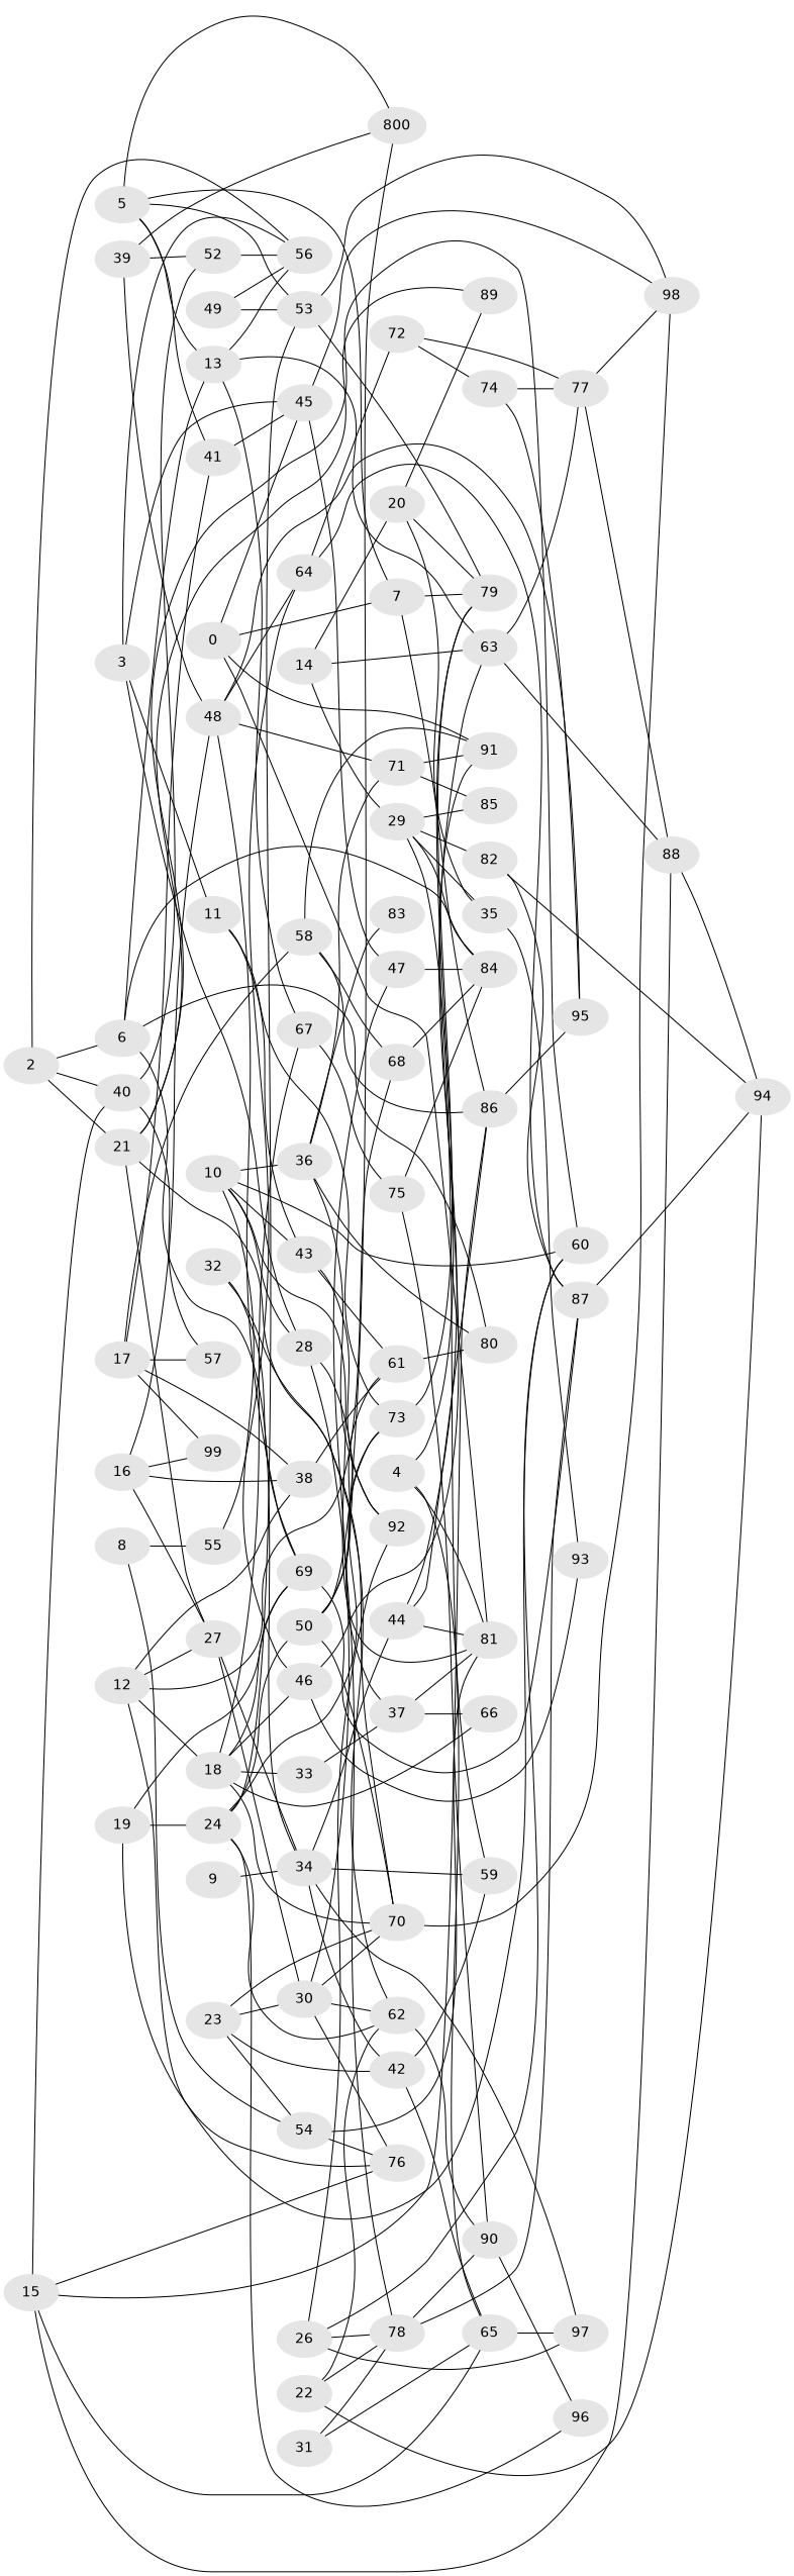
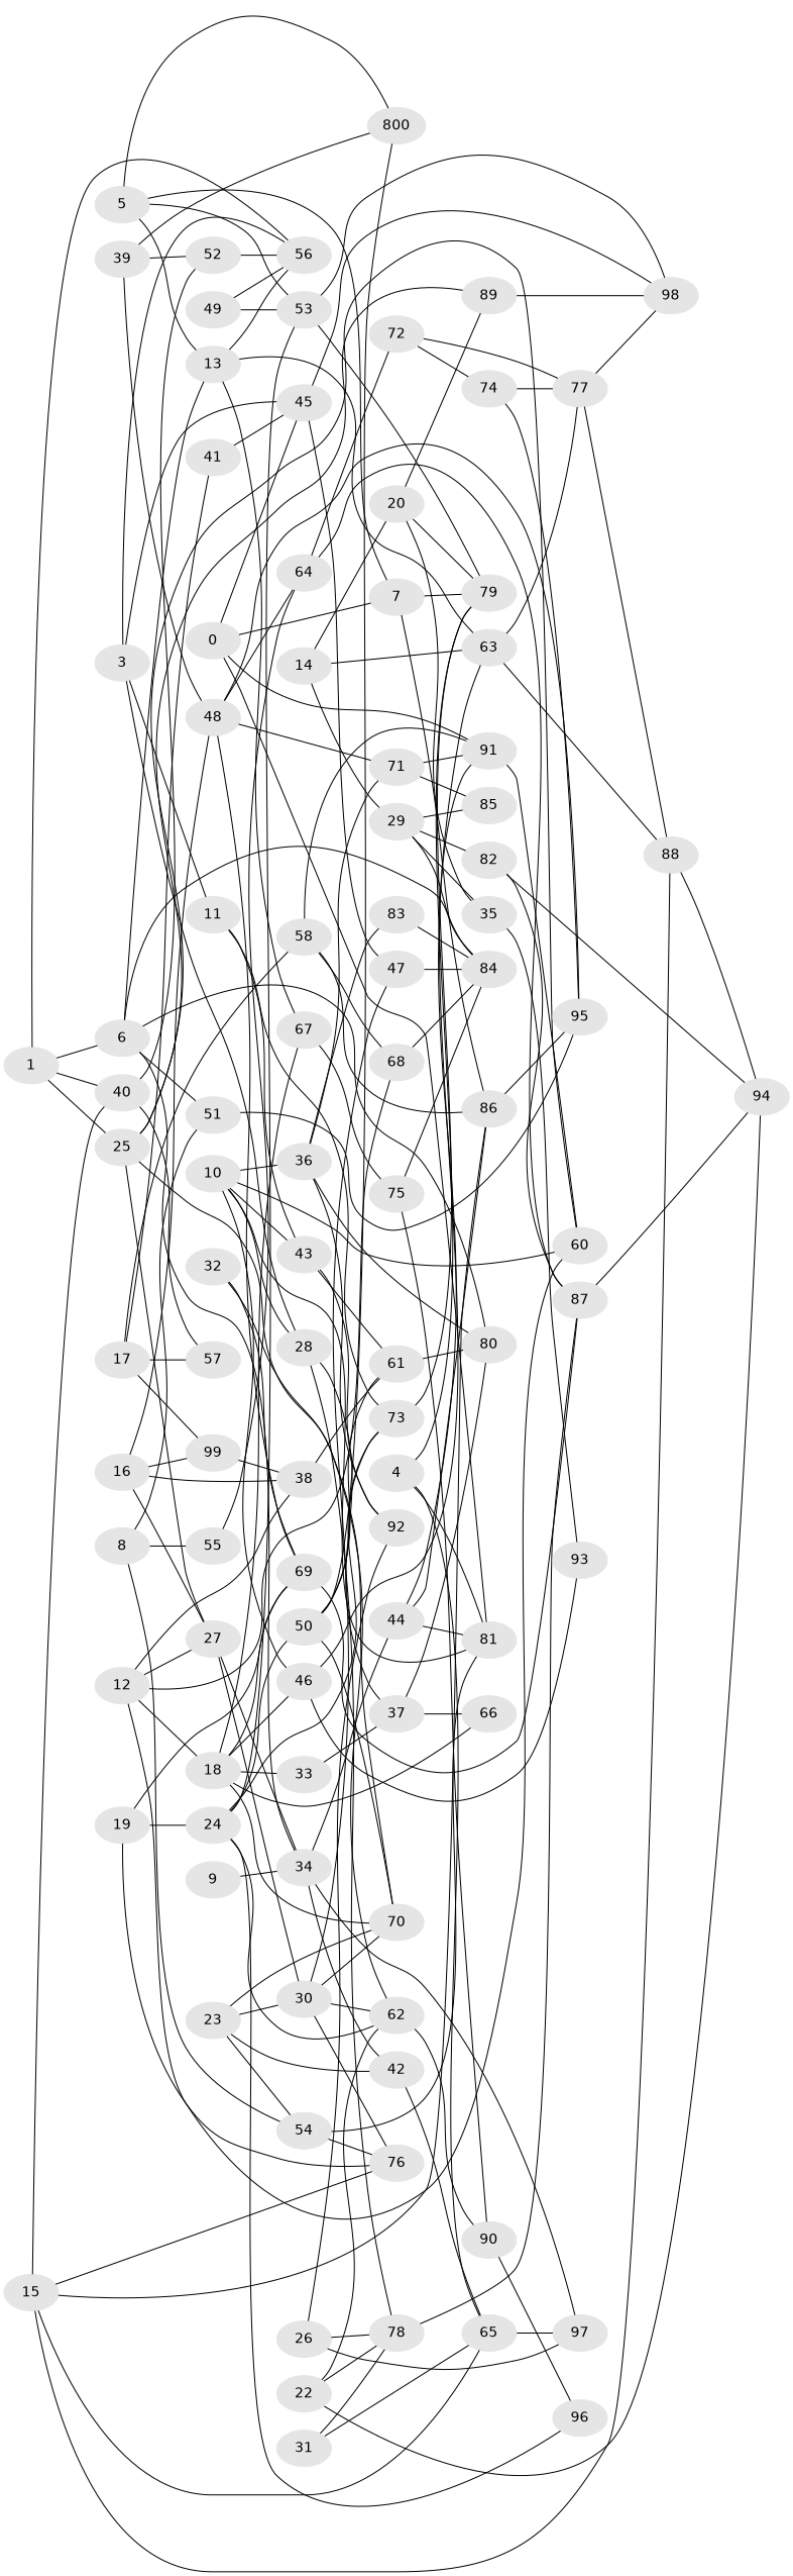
  graph {
    fontname="DejaVu Sans"
    rankdir=LR
    node [color=gray90 fontname="DejaVu Sans" style=filled]
    edge [fontname="DejaVu Sans"]
-   1 [label=2]
+   1
    6
-   25 [label=21]
+   25
    40
    56
    13
    34
+   51
    80
    84
    60
    27
    89
    62
    57
    52
    n17 [label=0]
    7
    45
    81
    91
    79
    86
    98
    47
    3
    11
    28
    43
    73
    78
    37
    4
    65
    97
    5
    41
    53
    n39 [label=800]
    63
    67
    42
-   59
    44
    95
    8
    54
    55
    76
    64
    9
    10
    36
    46
    92
    71
    83
    61
    93
    12
    18
    38
    68
    33
    66
    69
    70
    30
    88
    77
    75
    14
    20
    29
    35
    82
    85
    15
    94
    16
    48
    99
    17
    58
    87
    19
    24
    50
    96
    22
    26
    90
    23
    31
    32
    39
    72
    49
    74
    1 -- 6
    1 -- 25
    1 -- 40
    1 -- 56
    6 -- 13
    6 -- 34
+   6 -- 51
    6 -- 80
    6 -- 84
    25 -- 60
    25 -- 27
    25 -- 89
    25 -- 62
    40 -- 57
    40 -- 52
    13 -- 56
    13 -- 63
    13 -- 67
    34 -- 97
    34 -- 42
-   34 -- 59
    34 -- 44
+   51 -- 95
    27 -- 34
    27 -- 30
-   70 -- 98
+   89 -- 98
    62 -- 90
    52 -- 56
    n17 -- 7
    n17 -- 45
    n17 -- 81
    n17 -- 91
    7 -- 79
    7 -- 86
    45 -- 98
    45 -- 47
    86 -- 95
    47 -- 84
    3 -- 56
    3 -- 45
    3 -- 11
    3 -- 28
    11 -- 43
    11 -- 73
    28 -- 78
    28 -- 37
    43 -- 92
    43 -- 61
    73 -- 79
    78 -- 87
-   78 -- 90
-   37 -- 81
+   37 -- 80
    37 -- 66
    4 -- 81
    4 -- 79
    4 -- 65
    65 -- 97
    5 -- 13
    5 -- 7
-   5 -- 41
    5 -- 53
    5 -- n39
    41 -- 45
    53 -- 79
    53 -- 98
    63 -- 88
    63 -- 77
    67 -- 75
    42 -- 65
-   42 -- 59
    44 -- 81
    44 -- 86
    44 -- 63
+   8 -- 51
    8 -- 54
    8 -- 55
    54 -- 81
    54 -- 76
    55 -- 64
    64 -- 87
    64 -- 72
    9 -- 34
    10 -- 60
    10 -- 81
    10 -- 28
    10 -- 43
    10 -- 36
    10 -- 46
    36 -- 80
    36 -- 92
    36 -- 71
    36 -- 83
    46 -- 91
    46 -- 93
    71 -- 91
    71 -- 85
+   83 -- 84
    61 -- 80
    12 -- 60
    12 -- 27
    12 -- 18
    12 -- 38
    12 -- 68
    18 -- 67
    18 -- 46
    18 -- 33
    18 -- 66
    18 -- 69
    18 -- 70
    38 -- 61
    68 -- 84
    33 -- 37
    69 -- 87
    30 -- 62
    30 -- 47
    30 -- 76
    30 -- 70
    88 -- 94
    77 -- 98
    77 -- 88
    75 -- 84
    75 -- 90
    14 -- 63
    14 -- 20
    14 -- 29
    20 -- 89
    20 -- 79
    20 -- 35
    29 -- 84
-   29 -- 59
    29 -- 35
    29 -- 82
    29 -- 85
    35 -- 93
    82 -- 94
    82 -- 87
    15 -- 40
    15 -- 86
    15 -- 65
    15 -- 76
    15 -- 88
    16 -- 27
    16 -- 38
    16 -- 48
    16 -- 99
    48 -- 95
    48 -- 64
    48 -- 71
    48 -- 69
    17 -- 57
    17 -- 41
-   17 -- 38
+   99 -- 38
    17 -- 99
    17 -- 58
    58 -- 91
    58 -- 86
    58 -- 68
    87 -- 94
    19 -- 76
    19 -- 69
    19 -- 24
    24 -- 62
    24 -- 73
    24 -- 53
    24 -- 50
    24 -- 96
    50 -- 73
    50 -- n39
    50 -- 61
    50 -- 70
    22 -- 62
    22 -- 78
    22 -- 94
-   26 -- 60
+   91 -- 60
    26 -- 78
    26 -- 97
    26 -- 92
    90 -- 96
    23 -- 42
    23 -- 54
    23 -- 70
    23 -- 30
    31 -- 78
    31 -- 65
    32 -- 69
    32 -- 70
    39 -- 52
    39 -- n39
    39 -- 48
    72 -- 77
    72 -- 74
    49 -- 56
    49 -- 53
    74 -- 95
    74 -- 77
  }
